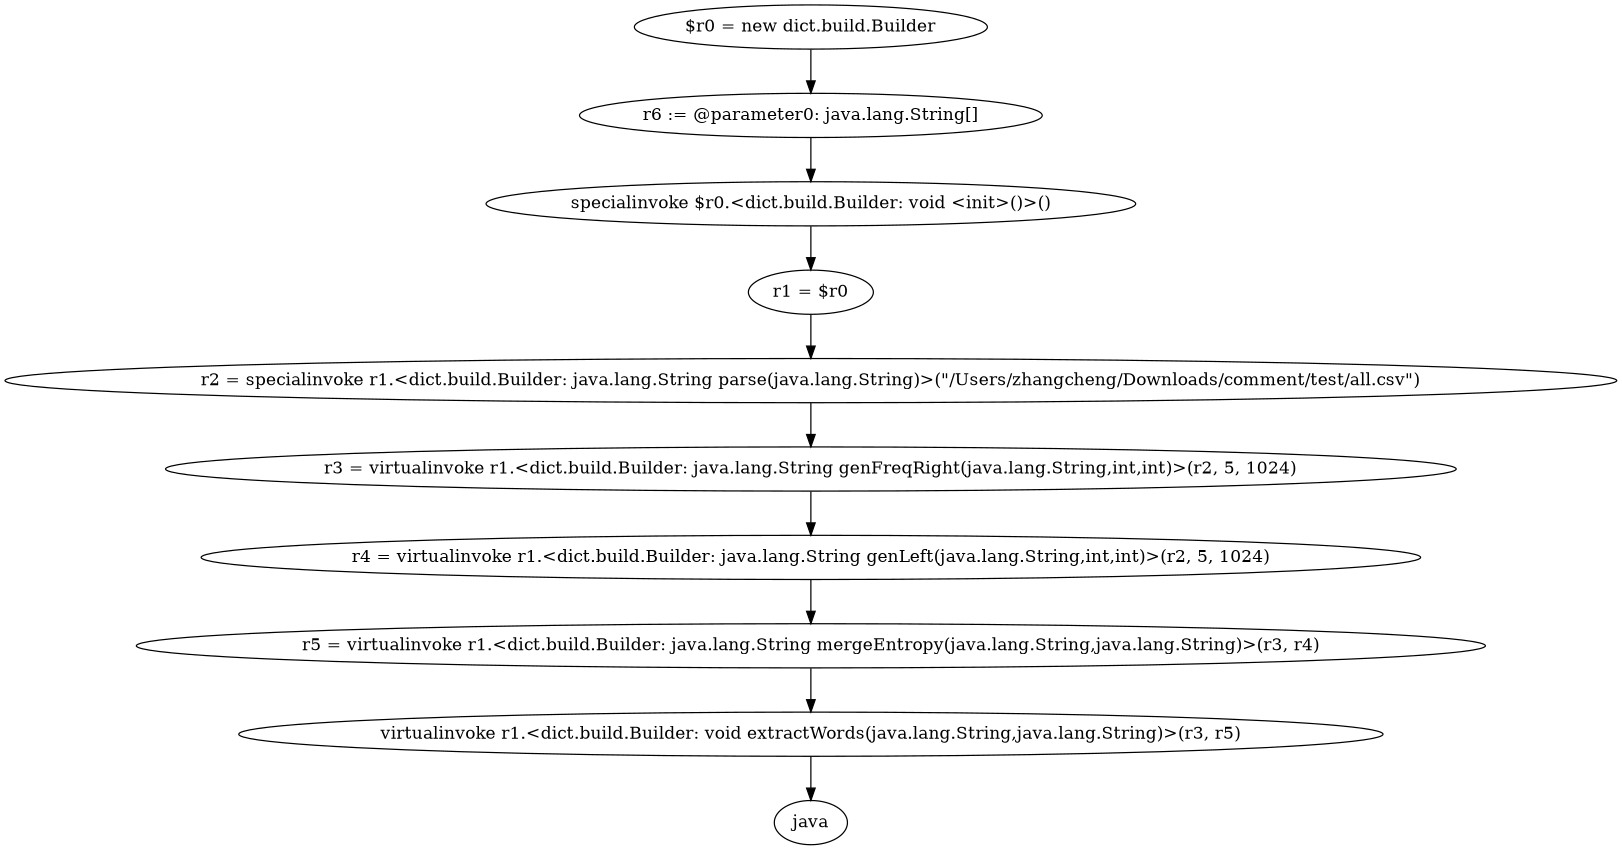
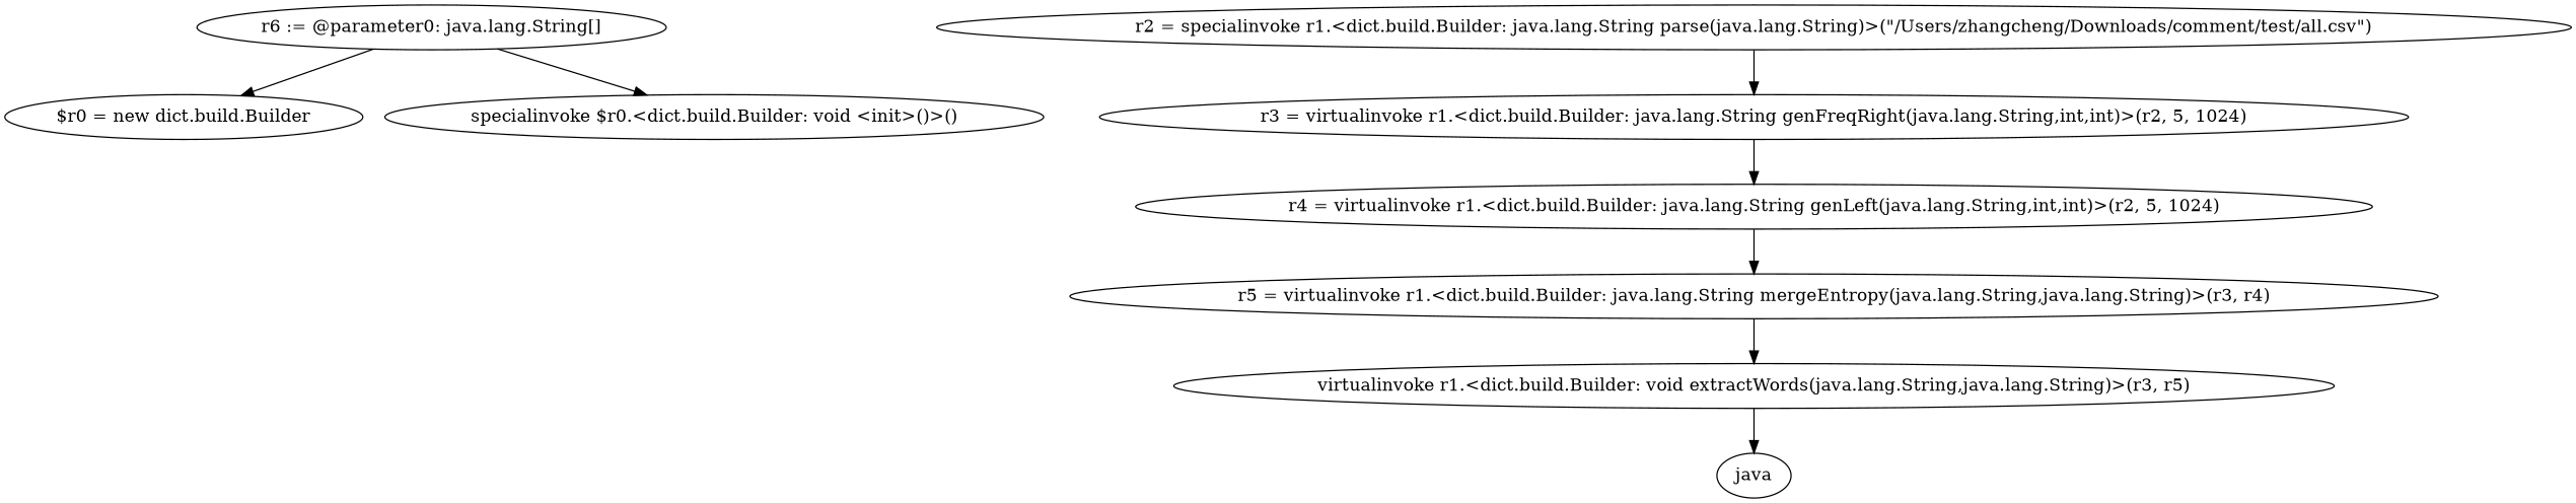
  digraph {
    "r6 := @parameter0: java.lang.String[]"
    "$r0 = new dict.build.Builder"
    "specialinvoke $r0.<dict.build.Builder: void <init>()>()"
-   "r1 = $r0"
    "r2 = specialinvoke r1.<dict.build.Builder: java.lang.String parse(java.lang.String)>(\"/Users/zhangcheng/Downloads/comment/test/all.csv\")"
    "r3 = virtualinvoke r1.<dict.build.Builder: java.lang.String genFreqRight(java.lang.String,int,int)>(r2, 5, 1024)"
    "r4 = virtualinvoke r1.<dict.build.Builder: java.lang.String genLeft(java.lang.String,int,int)>(r2, 5, 1024)"
    "r5 = virtualinvoke r1.<dict.build.Builder: java.lang.String mergeEntropy(java.lang.String,java.lang.String)>(r3, r4)"
    "virtualinvoke r1.<dict.build.Builder: void extractWords(java.lang.String,java.lang.String)>(r3, r5)"
    n10 [label=java]
-   "$r0 = new dict.build.Builder" -> "r6 := @parameter0: java.lang.String[]"
+   "r6 := @parameter0: java.lang.String[]" -> "$r0 = new dict.build.Builder"
    "r6 := @parameter0: java.lang.String[]" -> "specialinvoke $r0.<dict.build.Builder: void <init>()>()"
-   "specialinvoke $r0.<dict.build.Builder: void <init>()>()" -> "r1 = $r0"
-   "r1 = $r0" -> "r2 = specialinvoke r1.<dict.build.Builder: java.lang.String parse(java.lang.String)>(\"/Users/zhangcheng/Downloads/comment/test/all.csv\")"
    "r2 = specialinvoke r1.<dict.build.Builder: java.lang.String parse(java.lang.String)>(\"/Users/zhangcheng/Downloads/comment/test/all.csv\")" -> "r3 = virtualinvoke r1.<dict.build.Builder: java.lang.String genFreqRight(java.lang.String,int,int)>(r2, 5, 1024)"
    "r3 = virtualinvoke r1.<dict.build.Builder: java.lang.String genFreqRight(java.lang.String,int,int)>(r2, 5, 1024)" -> "r4 = virtualinvoke r1.<dict.build.Builder: java.lang.String genLeft(java.lang.String,int,int)>(r2, 5, 1024)"
    "r4 = virtualinvoke r1.<dict.build.Builder: java.lang.String genLeft(java.lang.String,int,int)>(r2, 5, 1024)" -> "r5 = virtualinvoke r1.<dict.build.Builder: java.lang.String mergeEntropy(java.lang.String,java.lang.String)>(r3, r4)"
    "r5 = virtualinvoke r1.<dict.build.Builder: java.lang.String mergeEntropy(java.lang.String,java.lang.String)>(r3, r4)" -> "virtualinvoke r1.<dict.build.Builder: void extractWords(java.lang.String,java.lang.String)>(r3, r5)"
    "virtualinvoke r1.<dict.build.Builder: void extractWords(java.lang.String,java.lang.String)>(r3, r5)" -> n10
  }
